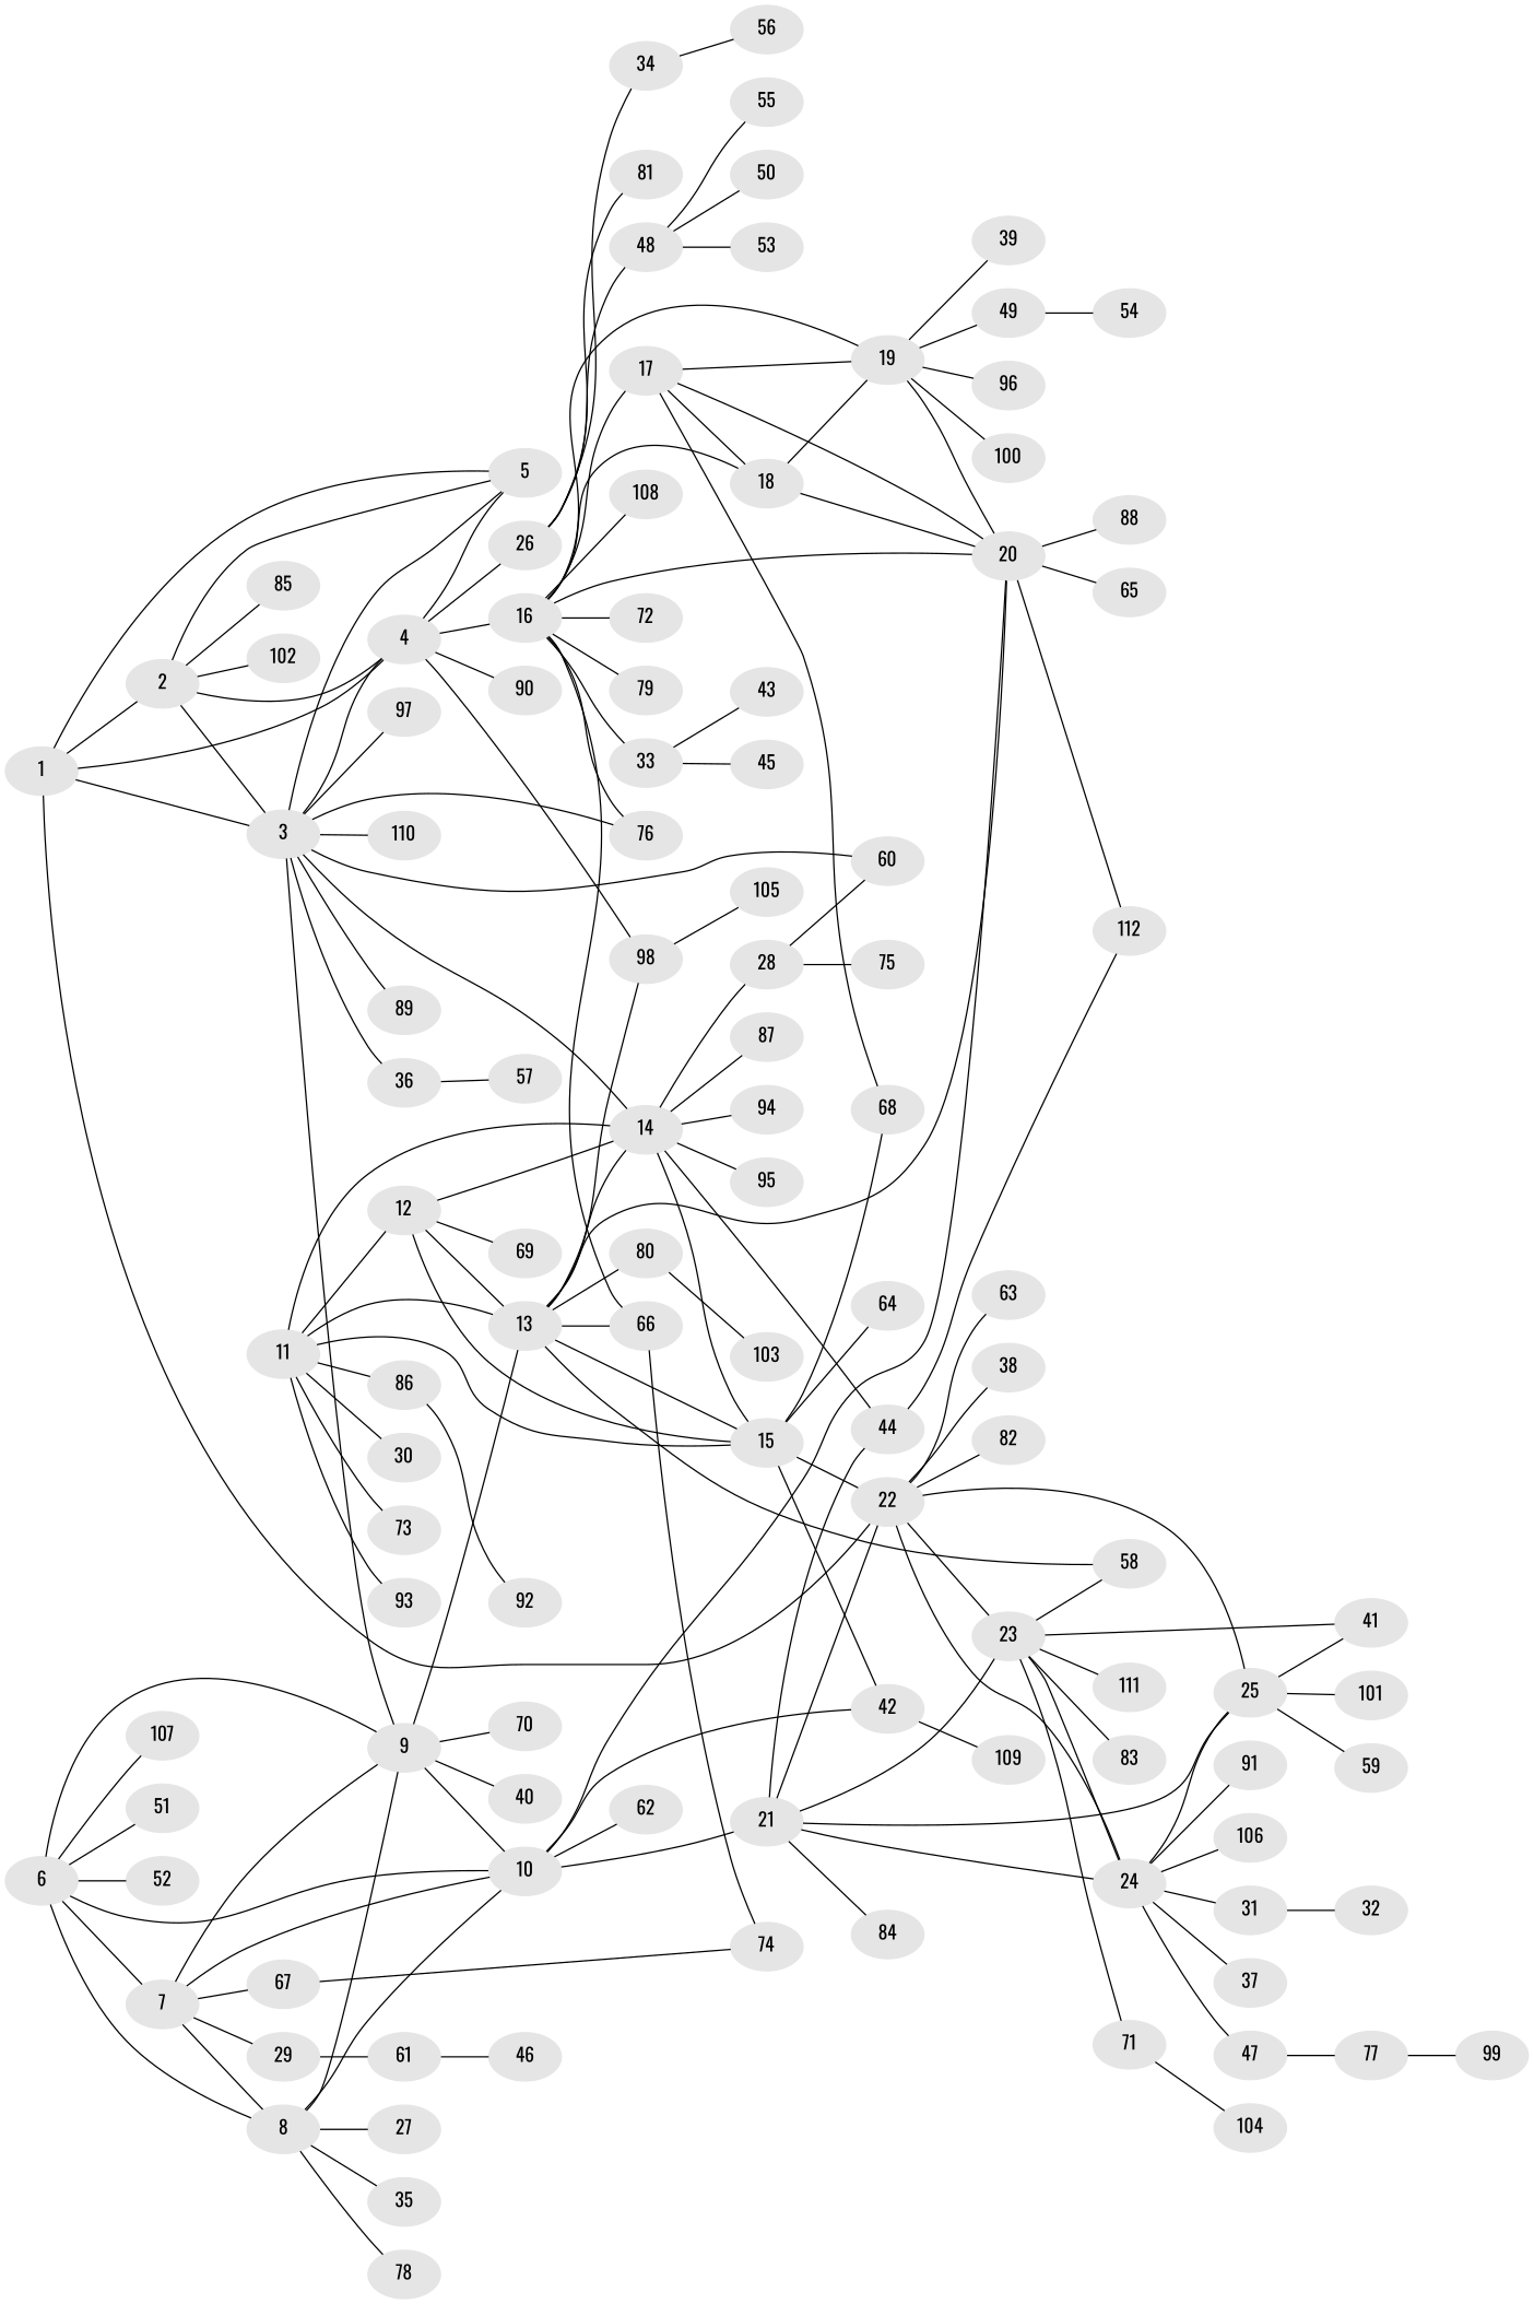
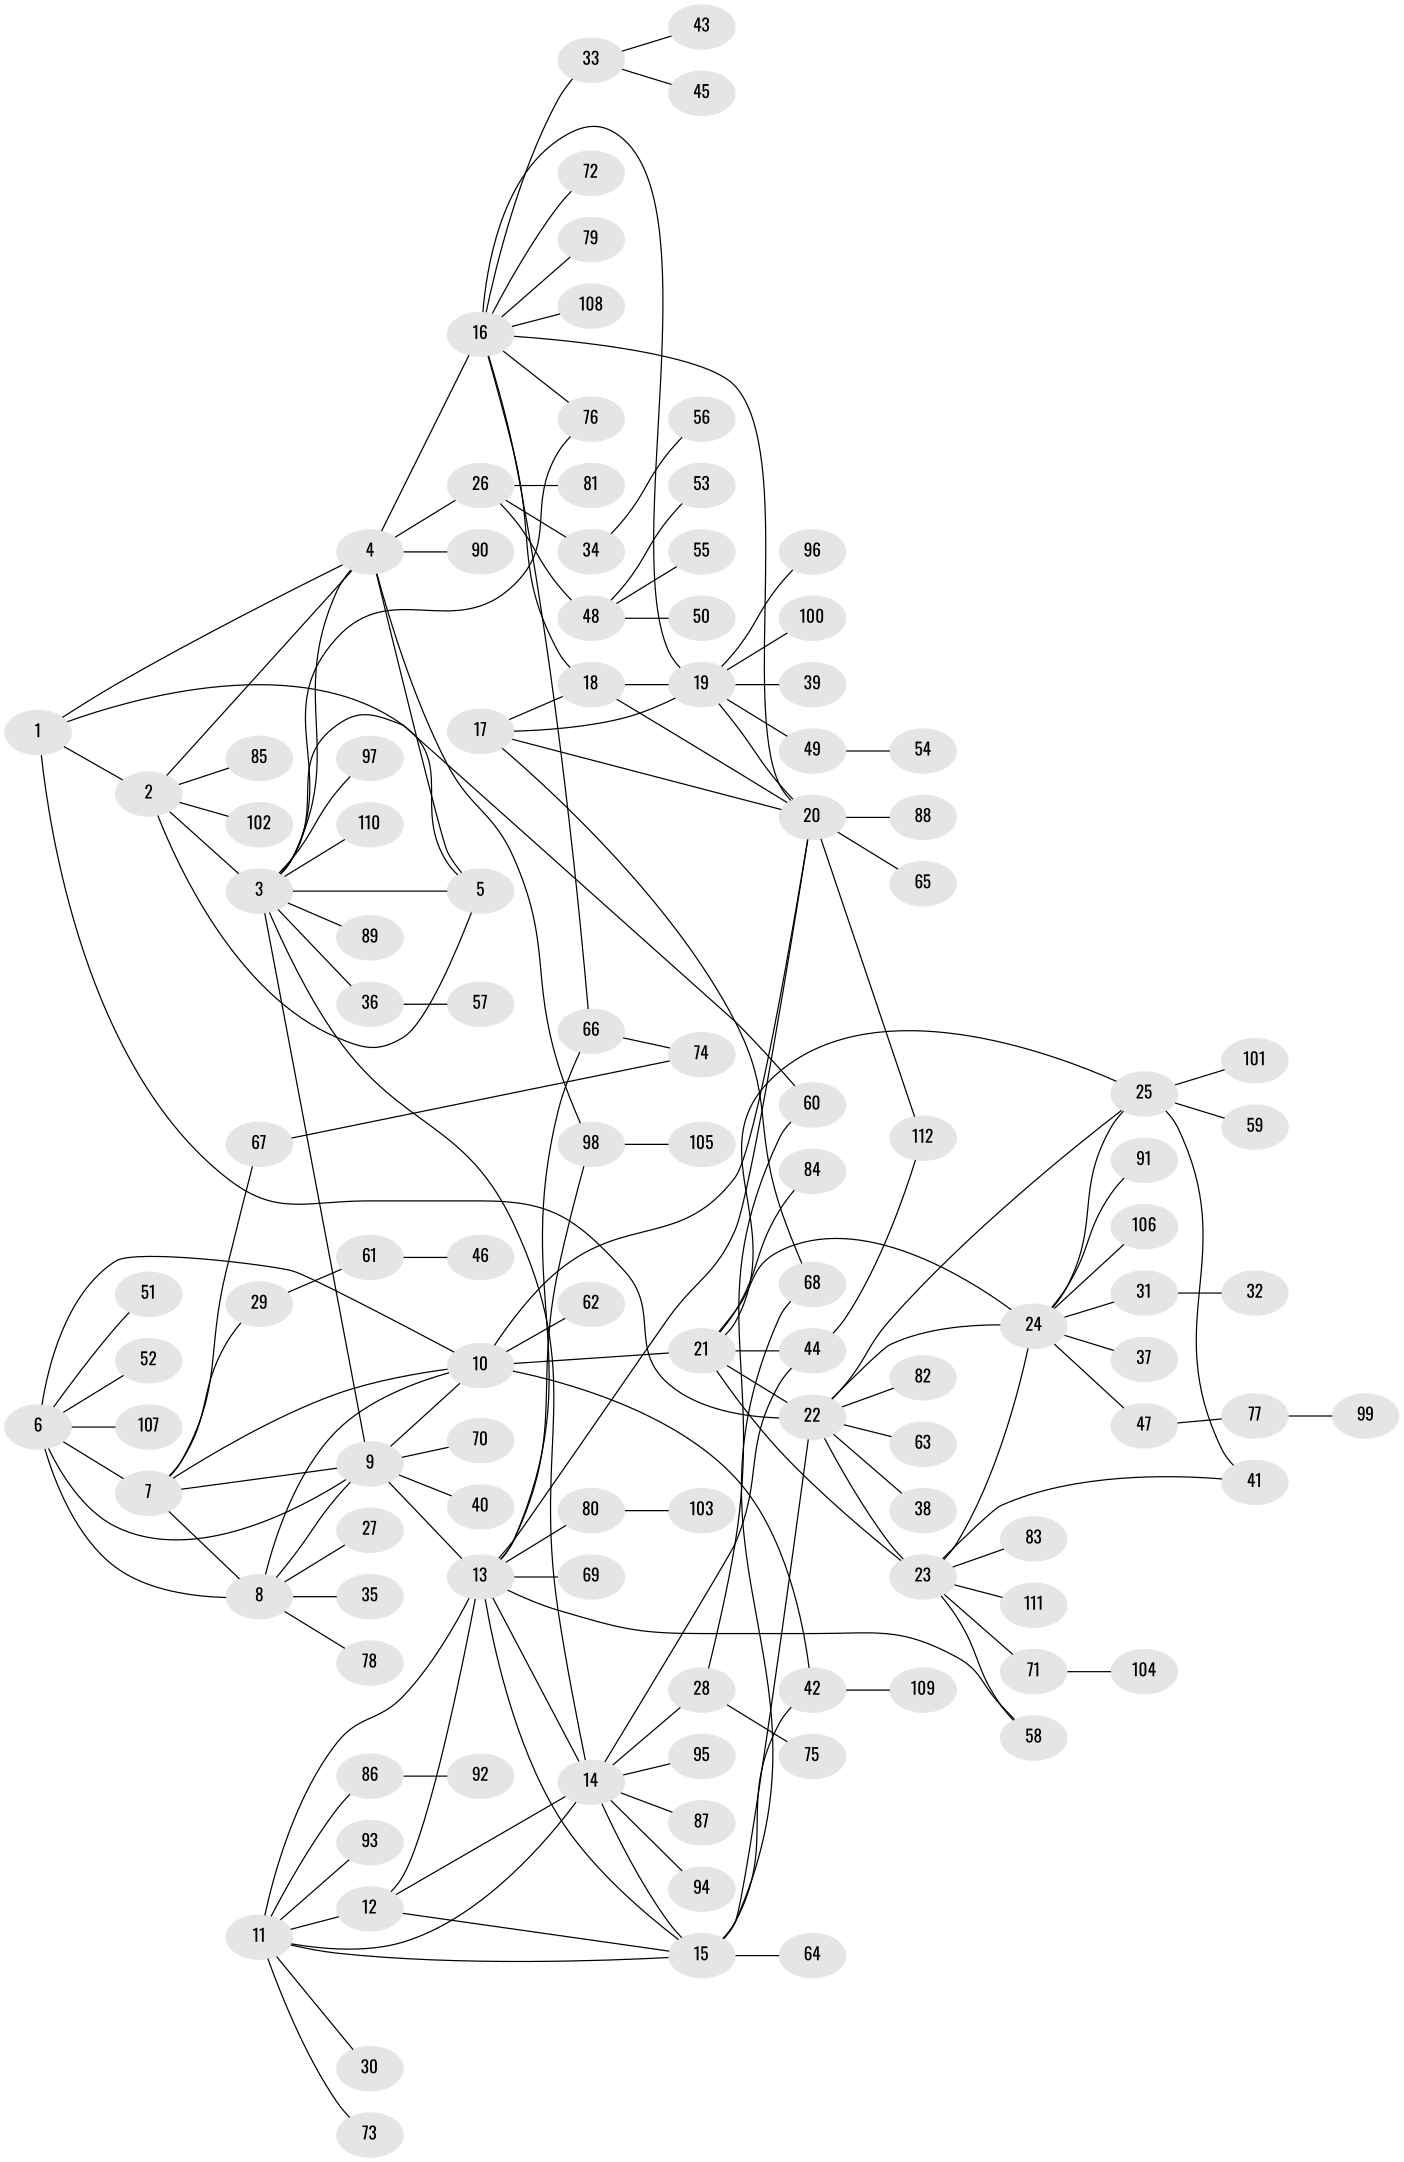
  graph {
    fontname=Oswald
    rankdir=LR
    node [color=gray90 fontname=Oswald style=filled]
    edge [fontname=Oswald]
    1
    2
    3
    4
    5
    22
    85
    102
    9
    14
    36
    60
    76
    89
    97
    110
    16
    26
    90
    98
    82
    23
    24
    25
    38
    63
    10
    13
    40
    70
    15
    28
    44
    87
    94
    95
    57
    20
    66
    17
    18
    19
    33
    72
    79
    108
    34
    48
    81
    105
    6
    7
    8
    51
    52
    107
    29
    67
    27
    35
    78
    21
    42
    62
    61
    74
    58
    80
    65
    88
    112
    84
    109
    11
    12
    30
    73
    86
    93
    69
    64
    68
    92
    103
    75
    39
    49
    96
    100
    43
    45
    54
    71
    83
    111
    41
    31
    37
    47
    91
    106
    59
    101
    104
    32
    77
    56
    50
    53
    55
    46
    99
    1 -- 2
-   1 -- 3
    1 -- 4
    1 -- 5
    1 -- 22
    2 -- 3
    2 -- 4
    2 -- 5
    2 -- 85
    2 -- 102
    3 -- 4
    3 -- 5
    3 -- 9
    3 -- 14
    3 -- 36
    3 -- 60
    3 -- 76
    3 -- 89
    3 -- 97
    3 -- 110
    4 -- 5
    4 -- 16
    4 -- 26
    4 -- 90
    4 -- 98
    22 -- 82
    22 -- 23
    22 -- 24
    22 -- 25
    22 -- 38
    22 -- 63
    9 -- 10
    9 -- 13
    9 -- 40
    9 -- 70
    14 -- 15
    14 -- 28
    14 -- 44
    14 -- 87
    14 -- 94
    14 -- 95
    36 -- 57
    16 -- 76
    16 -- 20
    16 -- 66
-   16 -- 17
    16 -- 18
    16 -- 19
    16 -- 33
    16 -- 72
    16 -- 79
    16 -- 108
    26 -- 34
    26 -- 48
    26 -- 81
    98 -- 105
    23 -- 24
    23 -- 58
    23 -- 71
    23 -- 83
    23 -- 111
    23 -- 41
    24 -- 25
    24 -- 31
    24 -- 37
    24 -- 47
    24 -- 91
    24 -- 106
    25 -- 41
    25 -- 59
    25 -- 101
    10 -- 20
    10 -- 21
    10 -- 42
    10 -- 62
    13 -- 14
    13 -- 98
    13 -- 15
    13 -- 20
    13 -- 66
    13 -- 58
    13 -- 80
    15 -- 22
    15 -- 42
    15 -- 64
    15 -- 68
    28 -- 60
    28 -- 75
    44 -- 112
    20 -- 65
    20 -- 88
    20 -- 112
    66 -- 74
    17 -- 20
    17 -- 18
    17 -- 19
    17 -- 68
    18 -- 20
    18 -- 19
    19 -- 20
    19 -- 39
    19 -- 49
    19 -- 96
    19 -- 100
    33 -- 43
    33 -- 45
    34 -- 56
    48 -- 50
    48 -- 53
    48 -- 55
    6 -- 9
    6 -- 10
    6 -- 7
    6 -- 8
    6 -- 51
    6 -- 52
    6 -- 107
    7 -- 9
    7 -- 10
    7 -- 8
    7 -- 29
    7 -- 67
    8 -- 9
    8 -- 10
    8 -- 27
    8 -- 35
    8 -- 78
    29 -- 61
    67 -- 74
    21 -- 22
    21 -- 23
    21 -- 24
    21 -- 25
    21 -- 44
    21 -- 84
    42 -- 109
    61 -- 46
    80 -- 103
    11 -- 14
    11 -- 13
    11 -- 15
    11 -- 12
    11 -- 30
    11 -- 73
    11 -- 86
    11 -- 93
    12 -- 14
    12 -- 13
    12 -- 15
-   12 -- 69
+   13 -- 69
    86 -- 92
    49 -- 54
    71 -- 104
    31 -- 32
    47 -- 77
    77 -- 99
  }
